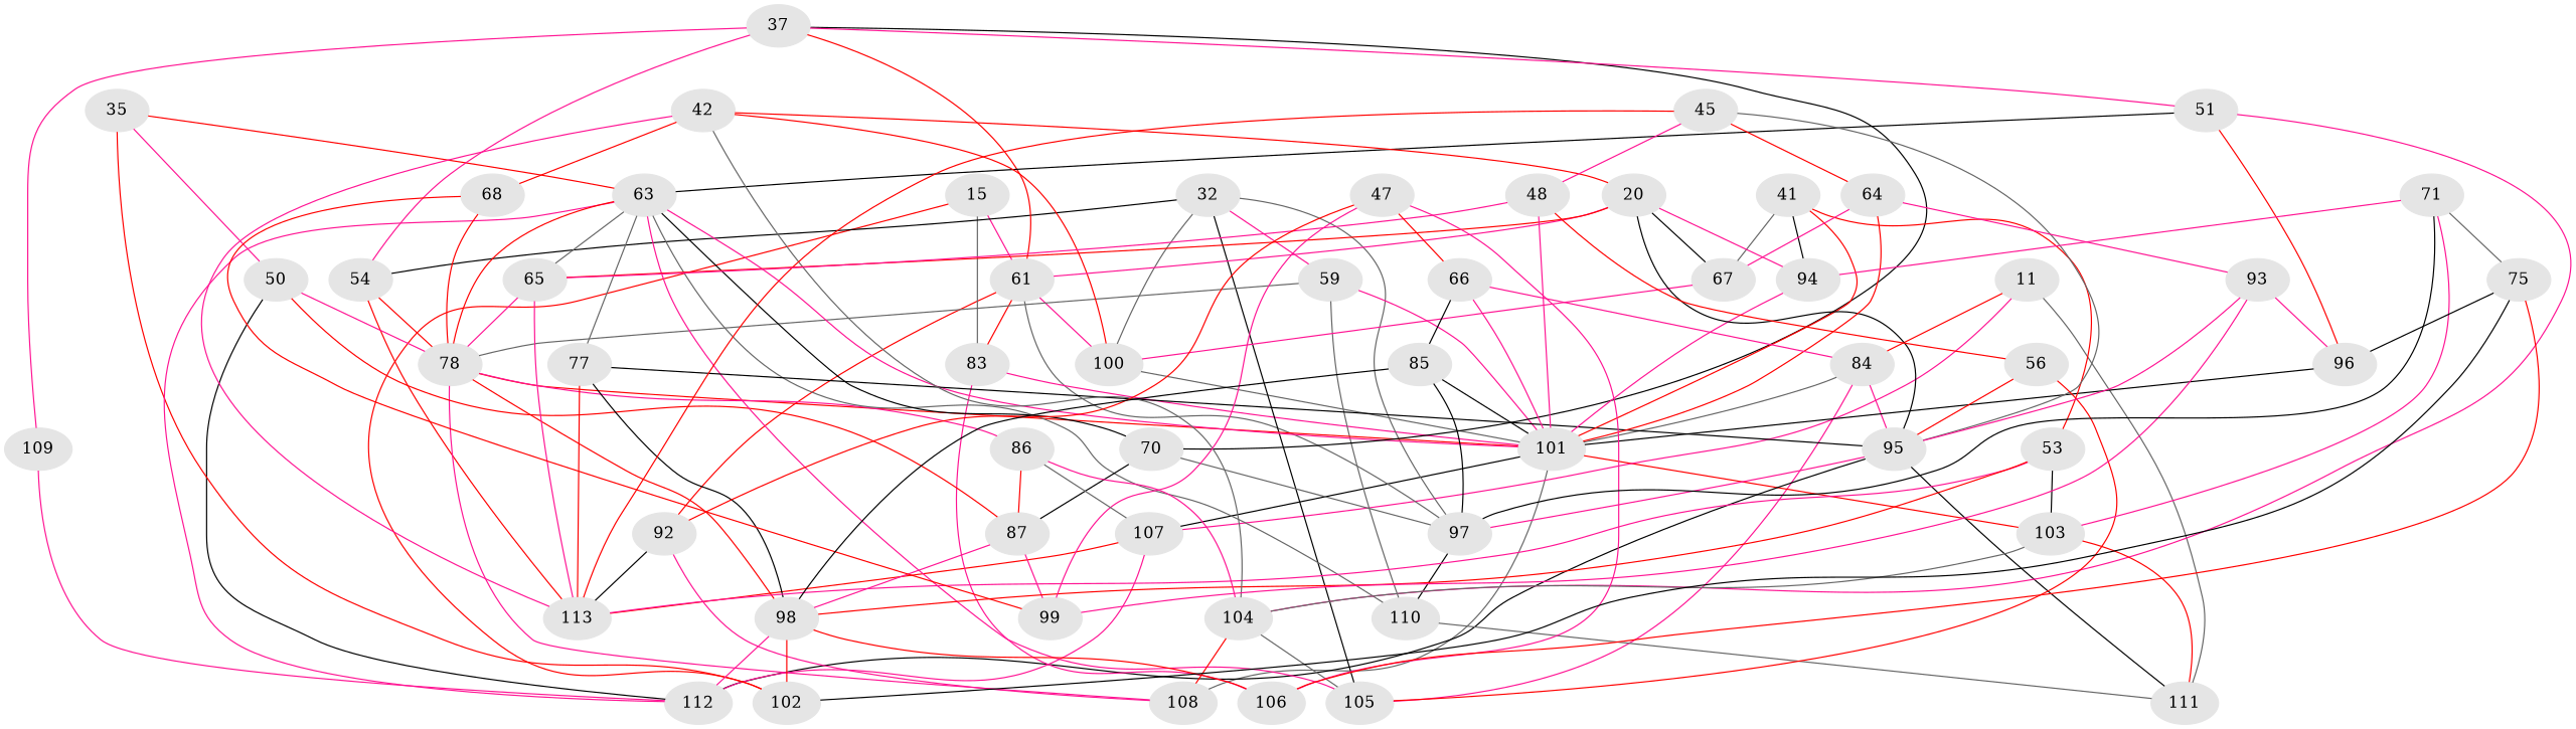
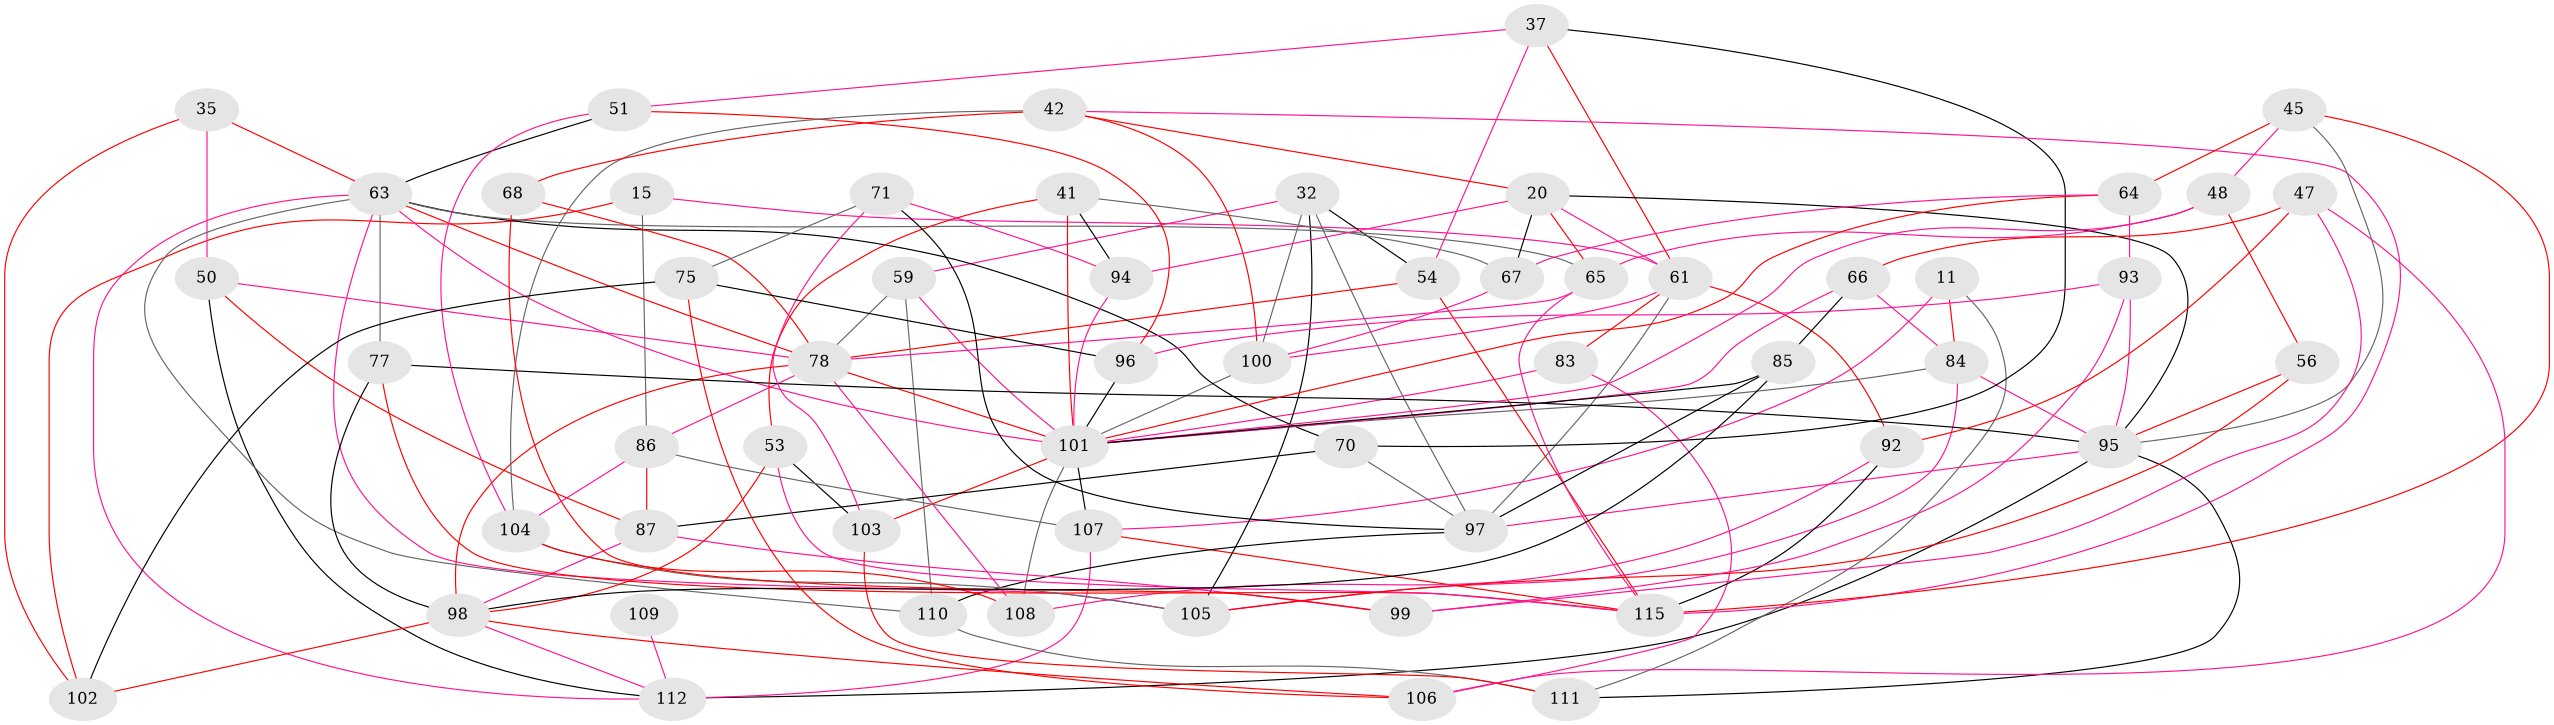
  graph {
    node [color=gray90 style=filled]
    edge [color=deeppink]
    84 [super="+62"]
    105 [super="+79"]
    101 [super="+40+88+72+91"]
    95 [super="+81+90"]
    11
    107 [super="+73"]
    111
-   113 [super="+19+38"]
+   113 [super="+19+38" label=115]
    112 [super="+76"]
    61 [super="+57"]
    83 [super="+43"]
    97 [super="+14+20"]
    100 [super="+49+89"]
    92
    15
    102 [super="+9"]
    106
    32 [super="+22"]
    54
    59
    78 [super="+31+52"]
    110
    50 [super="+30"]
    87 [super="+46"]
    35
    63 [super="+33+39"]
    70
    65 [super="+5"]
    77
    37 [super="+6"]
    51
    109
    104 [super="+8+21"]
    96
    41
    53
    67
    94
    98 [super="+82"]
    103 [super="+58"]
    108 [super="+10"]
    42 [super="+1"]
    n43 [label=20 super="+27"]
    68
    99
    45
    48
    64
    56
    93
    47
    66
    85
    86 [super="+80"]
    71
    75
    84 -- 105
    84 -- 101 [color=gray40]
    84 -- 95 [weight=2]
    101 -- 107 [color=black]
    101 -- 103 [color=red weight=3]
    101 -- 108 [color=gray40 weight=2]
    95 -- 111 [color=black]
    95 -- 112 [color=black weight=3]
    95 -- 97
    11 -- 84 [color=red]
    11 -- 107 [weight=2]
    11 -- 111 [color=gray40]
    107 -- 113 [color=red]
    107 -- 112 [weight=2]
    61 -- 83 [color=red]
    61 -- 97 [color=gray40 weight=2]
    61 -- 100
    61 -- 92 [color=red]
    83 -- 101 [weight=3]
    83 -- 106
    97 -- 110 [color=black]
    100 -- 101 [color=gray40 weight=3]
    92 -- 113 [color=black]
    92 -- 108
    15 -- 61
-   15 -- 83 [color=gray40]
+   15 -- 86 [color=gray40]
    15 -- 102 [color=red weight=2]
    32 -- 105 [color=black]
    32 -- 97 [color=gray40]
    32 -- 100 [color=gray40 weight=2]
    32 -- 54 [color=black]
    32 -- 59
    54 -- 113 [color=red]
    54 -- 78 [color=red]
    59 -- 101
    59 -- 78 [color=gray40]
    59 -- 110 [color=gray40]
    78 -- 101 [color=red weight=2]
    78 -- 98 [color=red weight=2]
    78 -- 108
    78 -- 86
    110 -- 111 [color=gray40]
    50 -- 112 [color=black]
    50 -- 78
    50 -- 87 [color=red]
    87 -- 98
    87 -- 99
    35 -- 102 [color=red]
    35 -- 50 [weight=2]
    35 -- 63 [color=red]
    63 -- 105 [weight=2]
    63 -- 101 [weight=3]
    63 -- 112
    63 -- 78 [color=red]
    63 -- 110 [color=gray40]
    63 -- 70 [color=black]
    63 -- 65 [color=gray40 weight=2]
    63 -- 77 [color=gray40]
    70 -- 97 [color=gray40]
    70 -- 87 [color=black]
    65 -- 113
    65 -- 78
    77 -- 95 [color=black]
    77 -- 113 [color=red]
    77 -- 98 [color=black]
    37 -- 61 [color=red]
    37 -- 54
    37 -- 70 [color=black]
    37 -- 51
-   37 -- 109 [weight=2]
    51 -- 63 [color=black]
    51 -- 104
    51 -- 96 [color=red]
    109 -- 112 [weight=2]
    104 -- 105 [color=gray40]
    104 -- 108 [color=red weight=2]
    96 -- 101 [color=black]
    41 -- 101 [color=red]
    41 -- 53 [color=red]
    41 -- 67 [color=gray40]
    41 -- 94 [color=black]
    53 -- 113
    53 -- 98 [color=red]
    53 -- 103 [color=black]
    67 -- 100
    94 -- 101
    98 -- 112
    98 -- 102 [color=red weight=2]
    98 -- 106 [color=red]
    103 -- 111 [color=red]
-   103 -- 104 [color=gray40 weight=2]
    42 -- 113
    42 -- 100 [color=red]
    42 -- 104 [color=gray40]
    42 -- n43 [color=red]
    42 -- 68 [color=red weight=2]
    n43 -- 95 [color=black]
    n43 -- 61
    n43 -- 65 [color=red]
    n43 -- 67 [color=black]
    n43 -- 94
    68 -- 78 [color=red]
    68 -- 99 [color=red]
    45 -- 95 [color=gray40]
    45 -- 113 [color=red]
    45 -- 48
    45 -- 64 [color=red]
    48 -- 101
    48 -- 65
    48 -- 56 [color=red]
    64 -- 101 [color=red]
    64 -- 67
    64 -- 93
    56 -- 105 [color=red]
    56 -- 95 [color=red]
    93 -- 95
    93 -- 96
    93 -- 99
    47 -- 92 [color=red]
    47 -- 106
    47 -- 99
    47 -- 66 [color=red]
    66 -- 84
    66 -- 101
    66 -- 85 [color=black]
    85 -- 101 [color=black]
    85 -- 97 [color=black]
    85 -- 98 [color=black]
    86 -- 107 [color=gray40 weight=2]
    86 -- 87 [color=red weight=2]
    86 -- 104
    71 -- 97 [color=black]
    71 -- 94
    71 -- 103
    71 -- 75 [color=gray40]
    75 -- 102 [color=black]
    75 -- 106 [color=red]
    75 -- 96 [color=black]
  }
